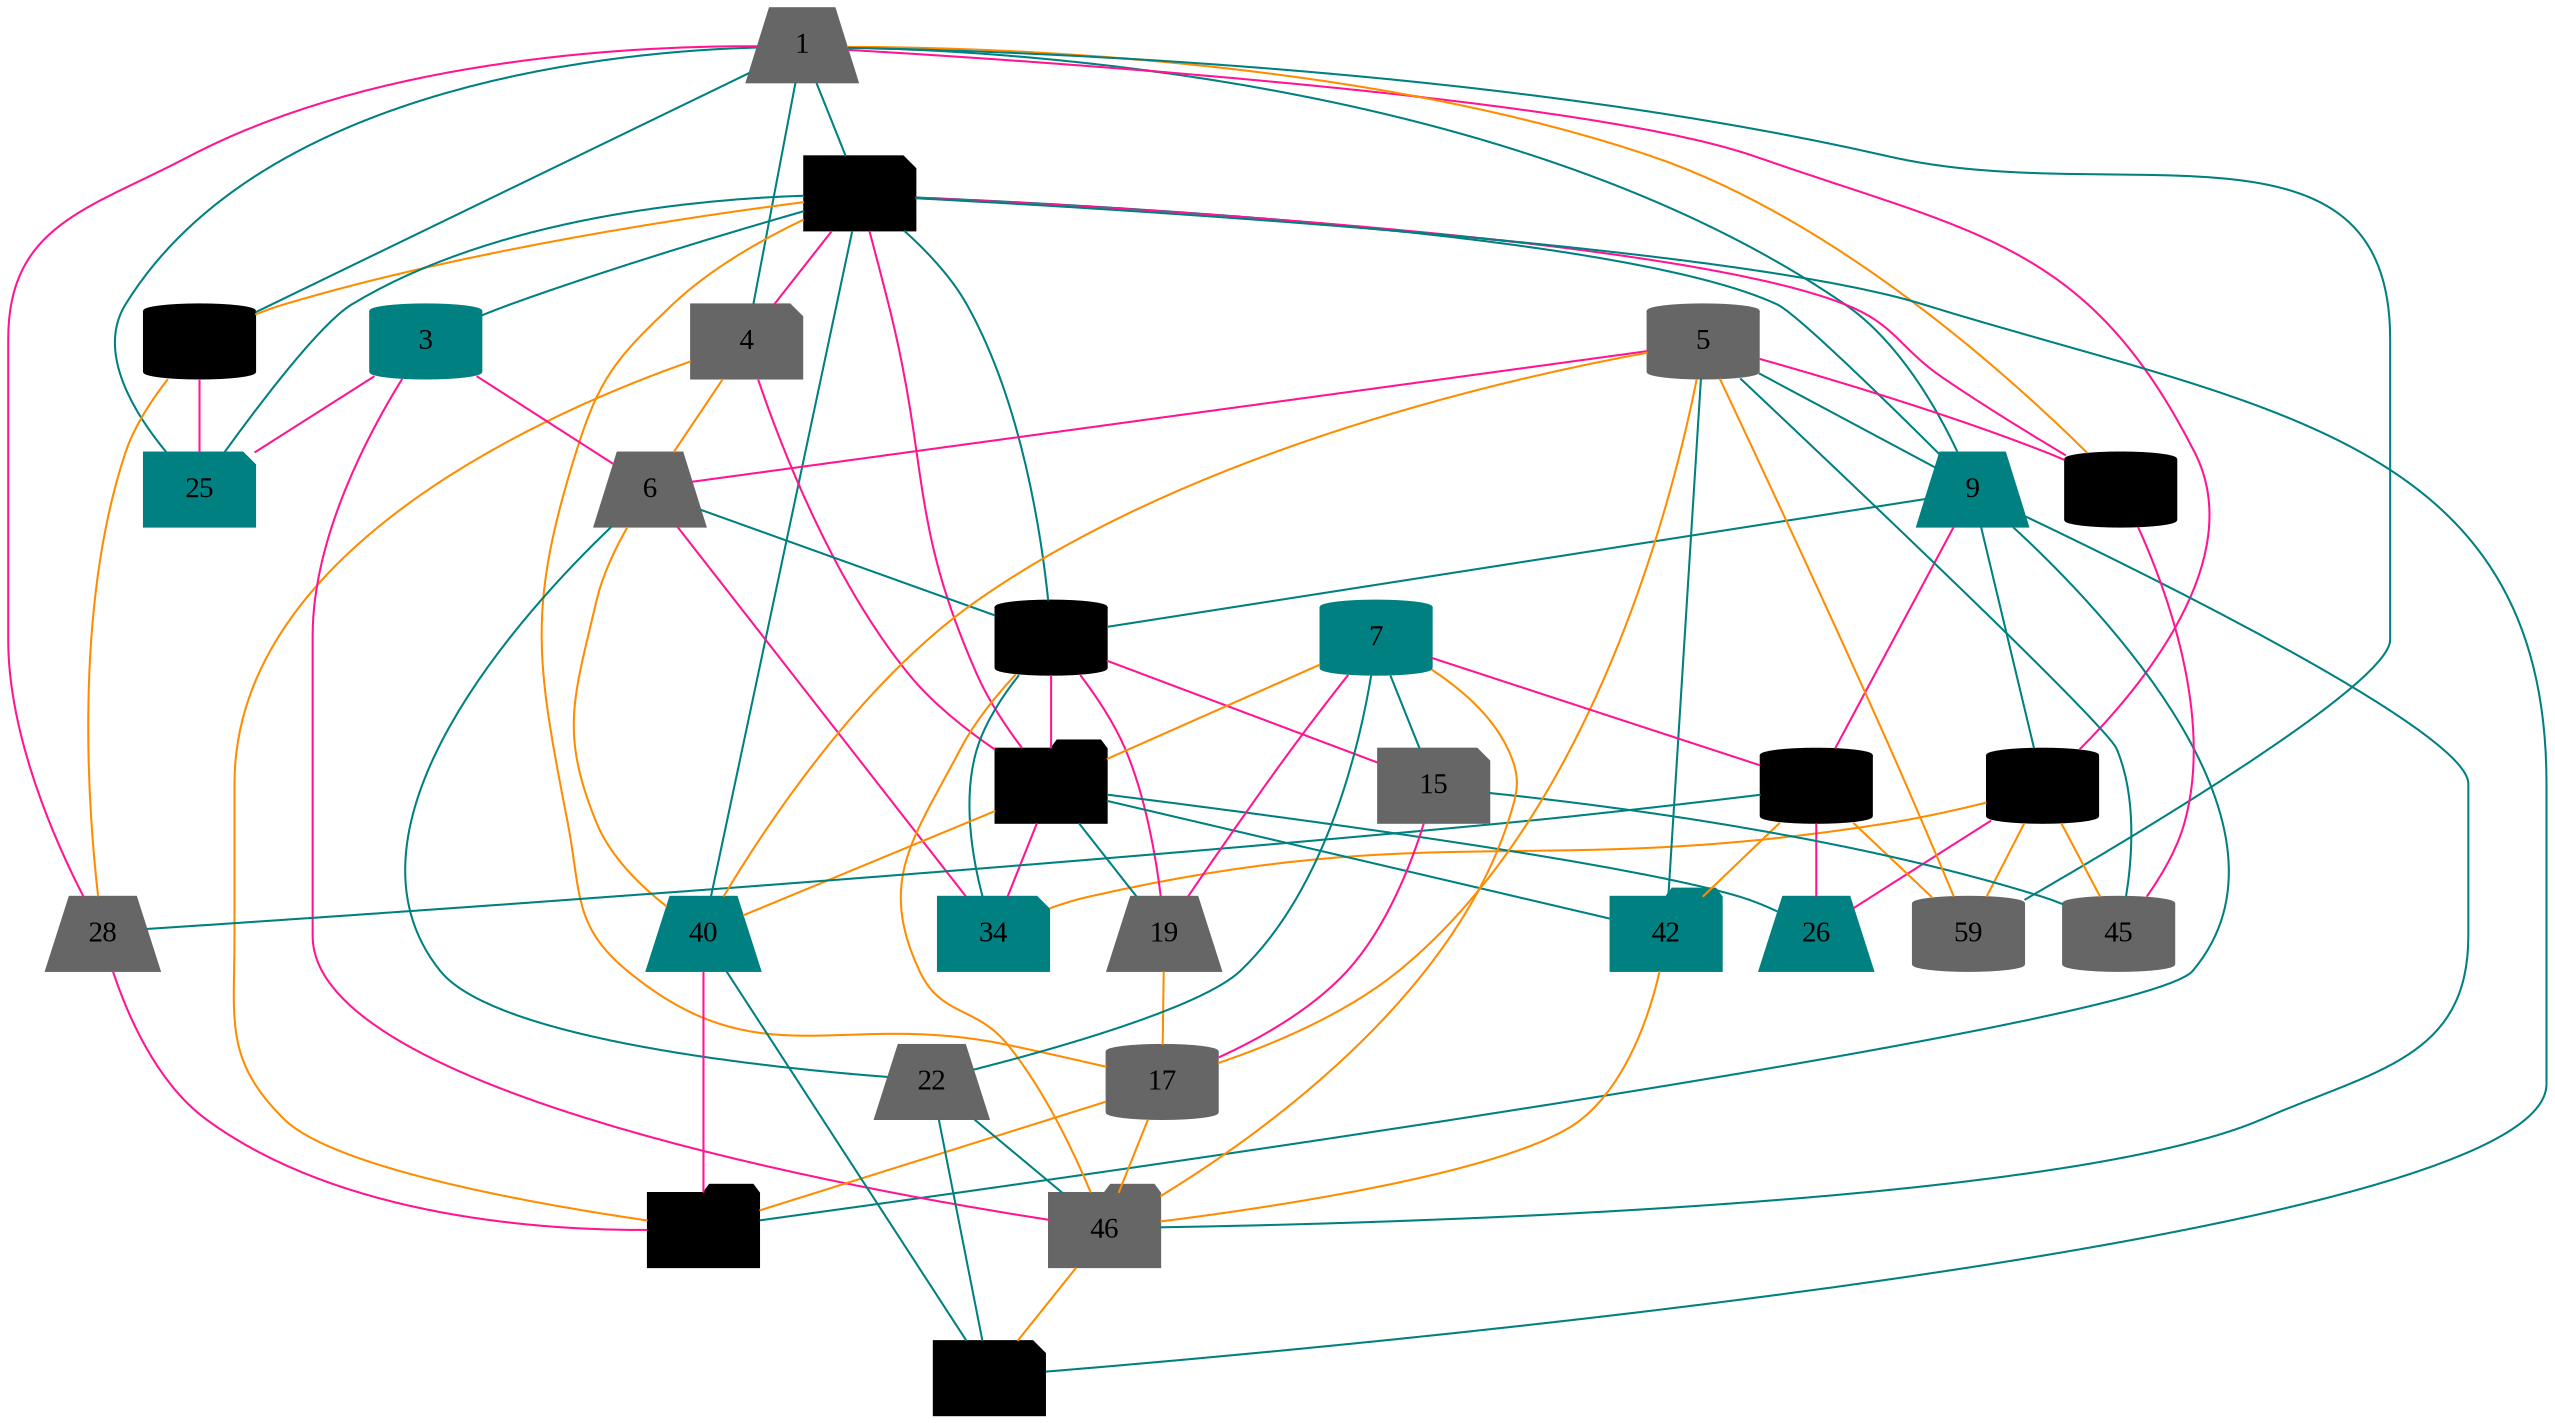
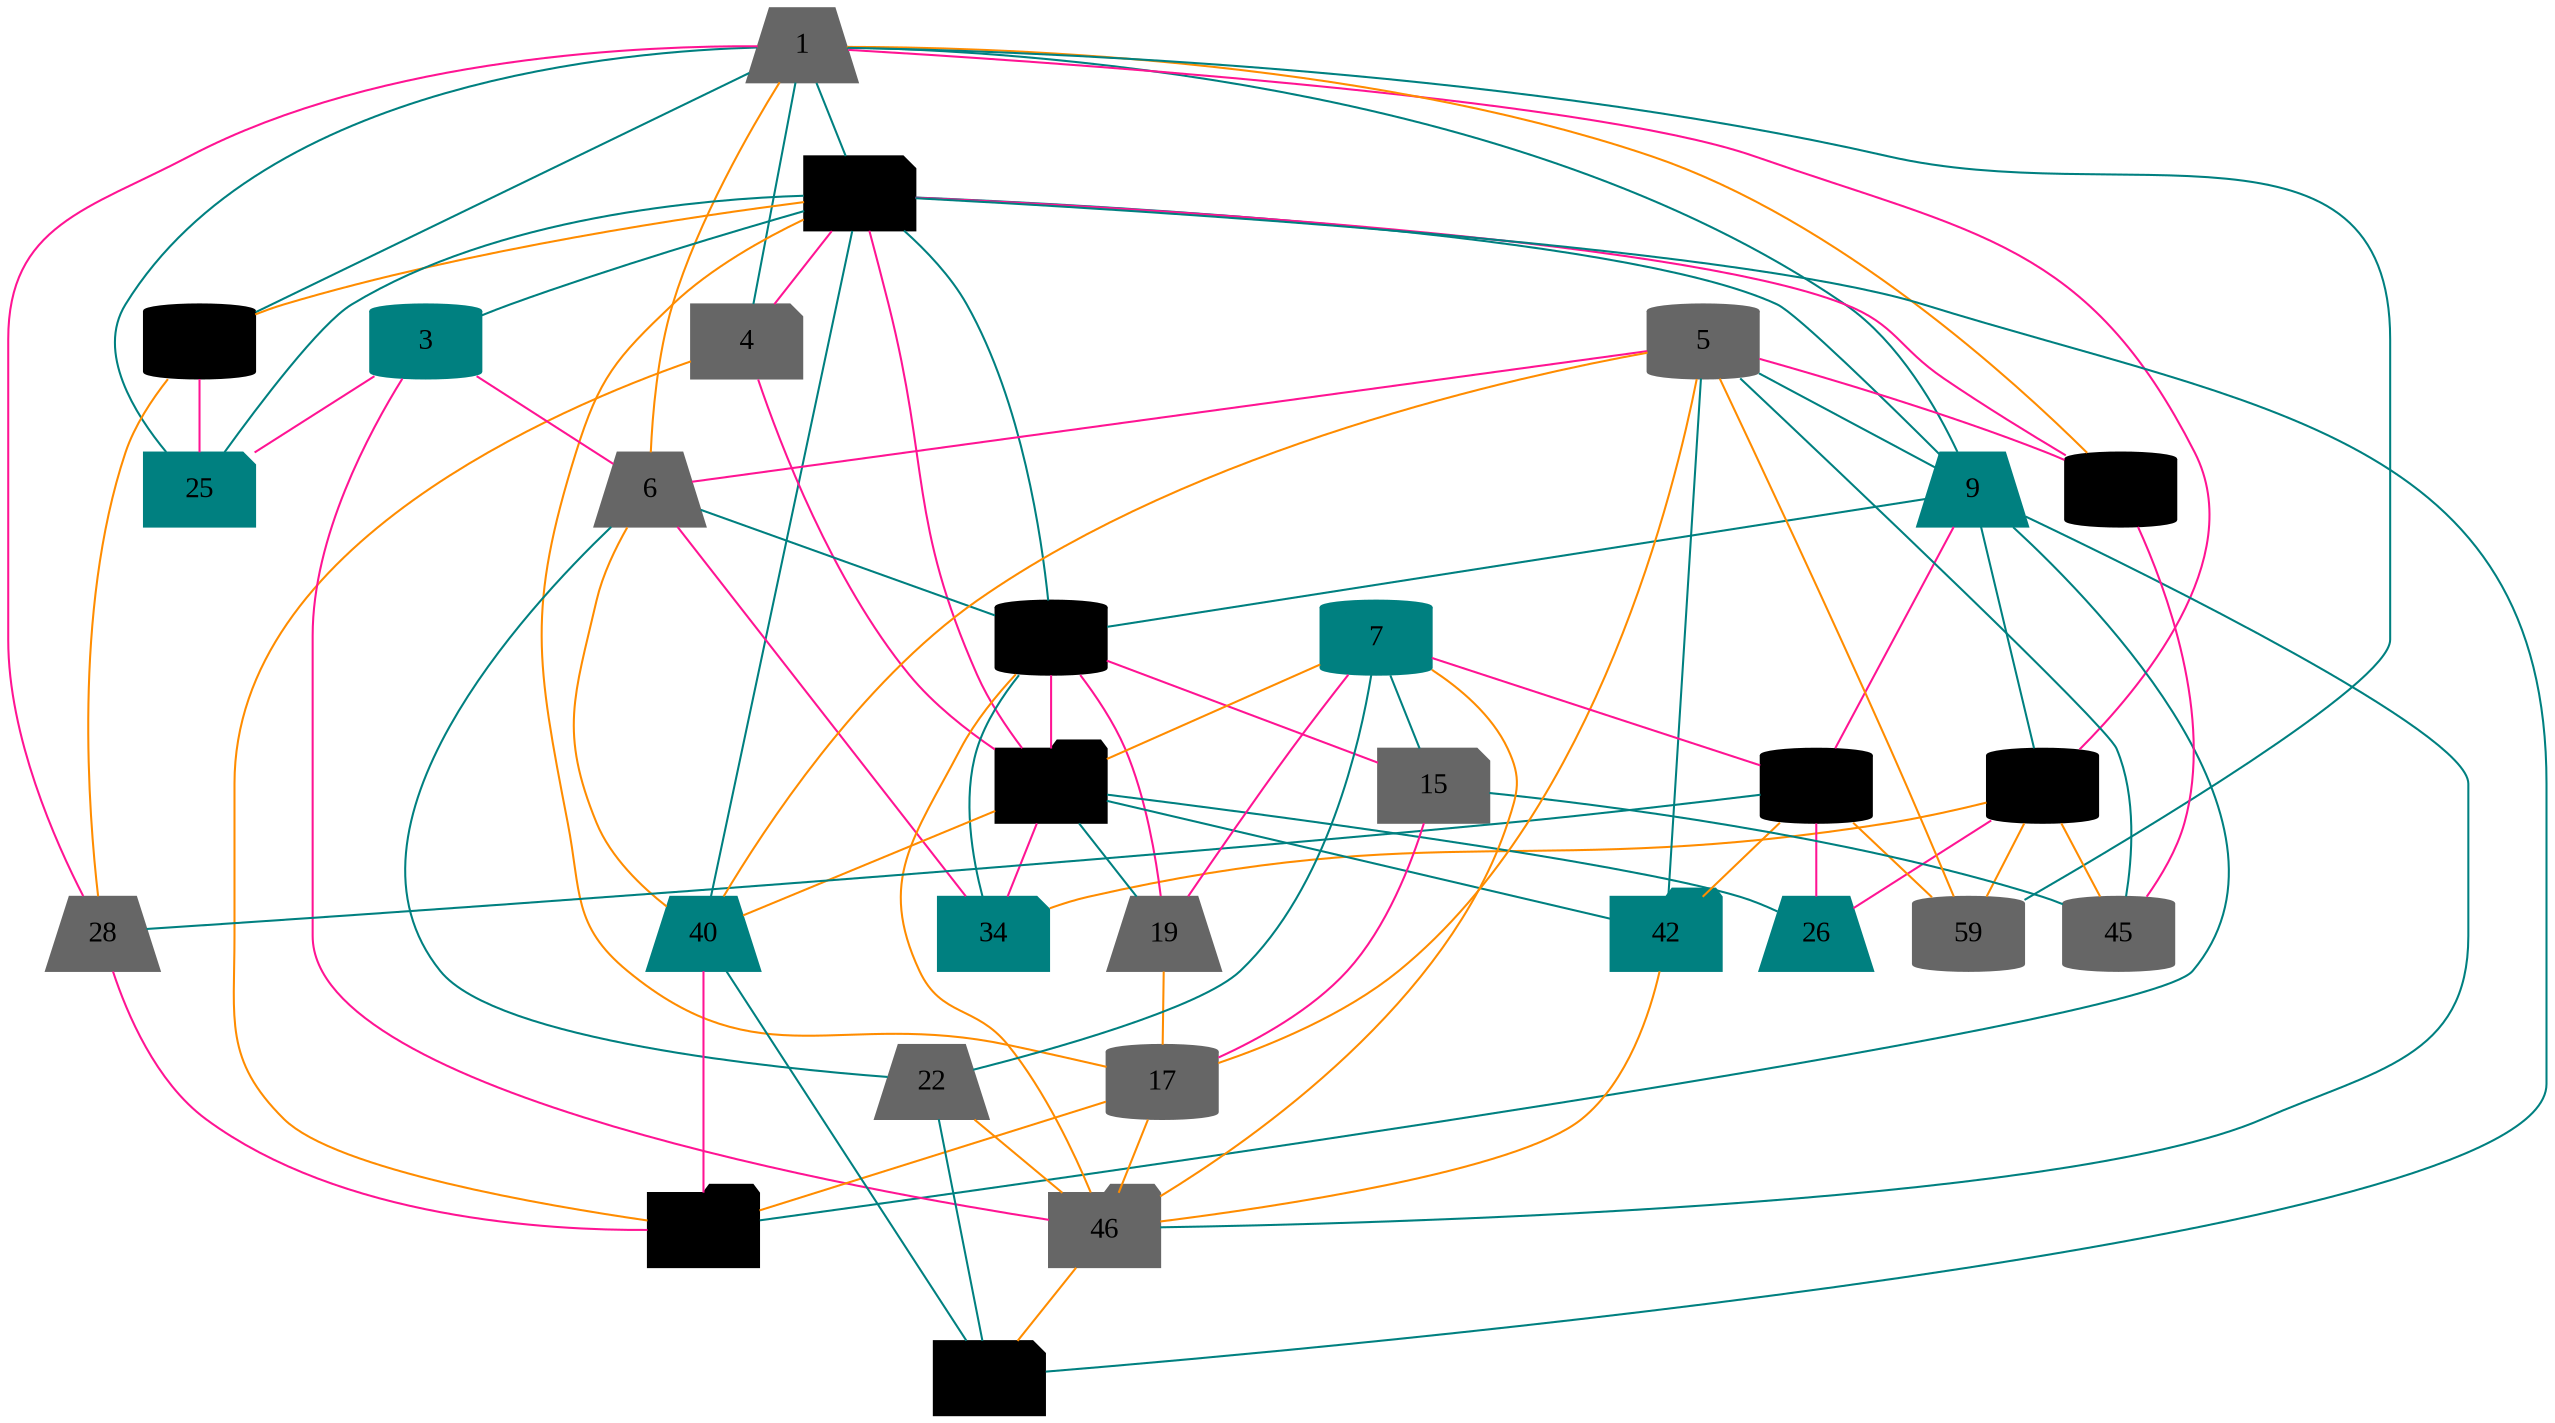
  graph {
    fontname="Liberation Serif"
    node [color=gray40 fontname="Liberation Serif" shape=cylinder style=filled]
    edge [color=teal fontname="Liberation Serif"]
    1 [shape=trapezium super="+53+8"]
    2 [color=black shape=note super="+13+29+19"]
    4 [shape=note]
    6 [shape=trapezium super="+43"]
    9 [color=teal shape=trapezium super="+31+44+30"]
    10 [color=black super="+55"]
    18 [color=black]
    25 [color=teal shape=note]
    27 [color=black]
    28 [shape=trapezium]
    59
    3 [color=teal]
    11 [color=black super="+38"]
    12 [color=black shape=folder super="+39+36"]
    17 [super="+32"]
    40 [color=teal shape=trapezium super="+58"]
    48 [color=black shape=note]
    49 [color=black shape=folder super="+56"]
    22 [shape=trapezium]
    34 [color=teal shape=note]
    46 [shape=folder super="+51"]
    14 [color=black super="+23"]
    45
    26 [color=teal shape=trapezium]
    15 [shape=note]
    n26 [label=19 shape=trapezium]
    42 [color=teal shape=folder]
    5 [super="+33+21+35"]
    7 [color=teal super="+20"]
    1 -- 2
    1 -- 4
-   4 -- 6 [color=darkorange weight=2]
+   1 -- 6 [color=darkorange weight=2]
    1 -- 9 [weight=2]
    1 -- 10 [color=deeppink]
    1 -- 18
    1 -- 25
    1 -- 27 [color=darkorange]
    1 -- 28 [color=deeppink]
    1 -- 59
    2 -- 4 [color=deeppink]
    2 -- 9
    2 -- 18 [color=darkorange]
    2 -- 25
    2 -- 27 [color=deeppink]
    2 -- 3
    2 -- 11
    2 -- 12 [color=deeppink]
    2 -- 17 [color=darkorange]
    2 -- 40
    2 -- 48
    4 -- 12 [color=deeppink]
    4 -- 49 [color=darkorange]
    6 -- 11
    6 -- 40 [color=darkorange]
    6 -- 22
    6 -- 34 [color=deeppink]
    9 -- 10
    9 -- 11
    9 -- 49 [weight=2]
    9 -- 46
    9 -- 14 [color=deeppink]
    10 -- 59 [color=darkorange]
    10 -- 34 [color=darkorange]
    10 -- 45 [color=darkorange]
    10 -- 26 [color=deeppink]
    18 -- 25 [color=deeppink]
    18 -- 28 [color=darkorange]
    27 -- 45 [color=deeppink]
    28 -- 49 [color=deeppink]
    3 -- 6 [color=deeppink]
    3 -- 25 [color=deeppink]
    3 -- 46 [color=deeppink]
    11 -- 12 [color=deeppink]
    11 -- 34
    11 -- 46 [color=darkorange]
    11 -- 15 [color=deeppink]
    11 -- n26 [color=deeppink]
    12 -- 40 [color=darkorange]
    12 -- 34 [color=deeppink]
    12 -- 26 [weight=2]
    12 -- n26
    12 -- 42
    17 -- 49 [color=darkorange]
    17 -- 46 [color=darkorange]
    40 -- 48
    40 -- 49 [color=deeppink]
    22 -- 48
-   22 -- 46
+   22 -- 46 [color=darkorange]
    46 -- 48 [color=darkorange]
    14 -- 28
    14 -- 59 [color=darkorange]
    14 -- 26 [color=deeppink]
    14 -- 42 [color=darkorange]
    15 -- 17 [color=deeppink]
    15 -- 45
    n26 -- 17 [color=darkorange]
    42 -- 46 [color=darkorange]
    5 -- 6 [color=deeppink]
    5 -- 9 [weight=3]
    5 -- 27 [color=deeppink]
    5 -- 59 [color=darkorange]
    5 -- 17 [color=darkorange]
    5 -- 40 [color=darkorange]
    5 -- 45
    5 -- 42
    7 -- 12 [color=darkorange]
    7 -- 22
    7 -- 46 [color=darkorange]
    7 -- 14 [color=deeppink]
    7 -- 15
    7 -- n26 [color=deeppink]
  }
